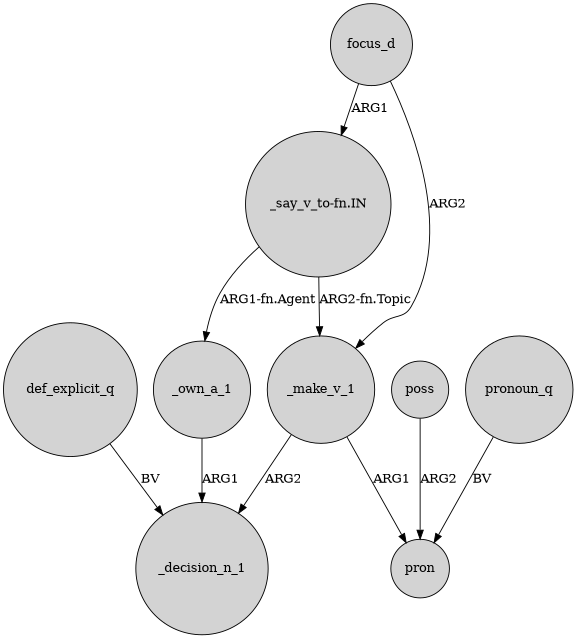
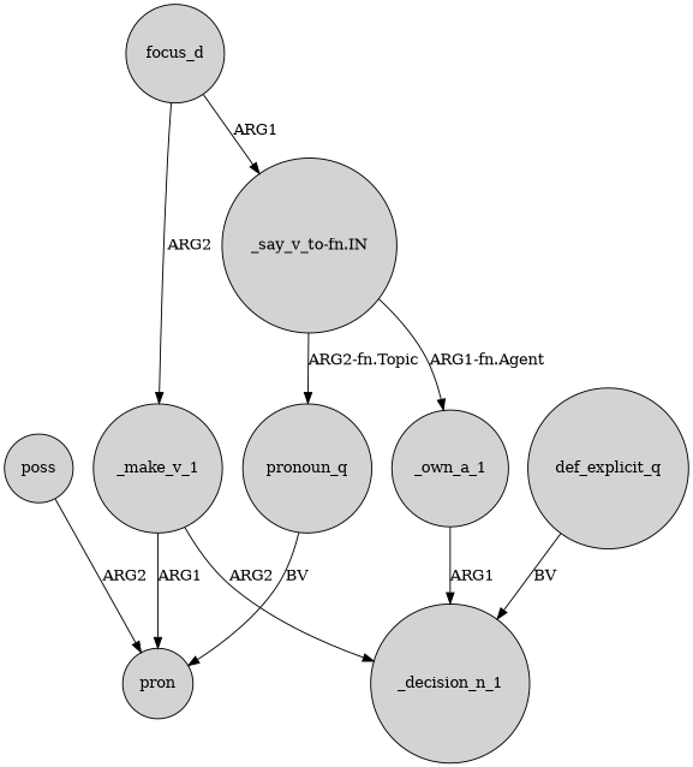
  digraph {
    node [shape=circle style=filled]
    poss
    pron
    def_explicit_q
    _decision_n_1
    _make_v_1
    "_say_v_to-fn.IN"
    _own_a_1
    focus_d
    pronoun_q
    poss -> pron [label=ARG2]
    def_explicit_q -> _decision_n_1 [label=BV]
    _make_v_1 -> pron [label=ARG1]
    _make_v_1 -> _decision_n_1 [label=ARG2]
-   "_say_v_to-fn.IN" -> _make_v_1 [label="ARG2-fn.Topic"]
+   "_say_v_to-fn.IN" -> pronoun_q [label="ARG2-fn.Topic"]
    "_say_v_to-fn.IN" -> _own_a_1 [label="ARG1-fn.Agent"]
    _own_a_1 -> _decision_n_1 [label=ARG1]
    focus_d -> _make_v_1 [label=ARG2]
    focus_d -> "_say_v_to-fn.IN" [label=ARG1]
    pronoun_q -> pron [label=BV]
  }
